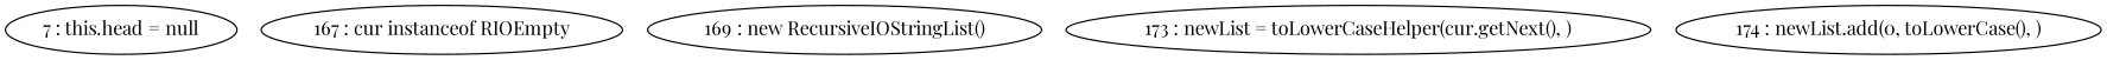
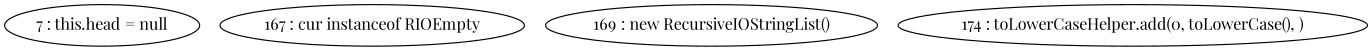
  digraph {
    fontname="Playfair Display"
    node [fontname="Playfair Display"]
    "7 : this.head = null"
    "167 : cur instanceof RIOEmpty"
    "169 : new RecursiveIOStringList()"
-   "173 : newList = toLowerCaseHelper(cur.getNext(), )"
-   "174 : newList.add(0, toLowerCase(), )"
+   "174 : newList.add(0, toLowerCase(), )" [label="174 : toLowerCaseHelper.add(0, toLowerCase(), )"]
  }
